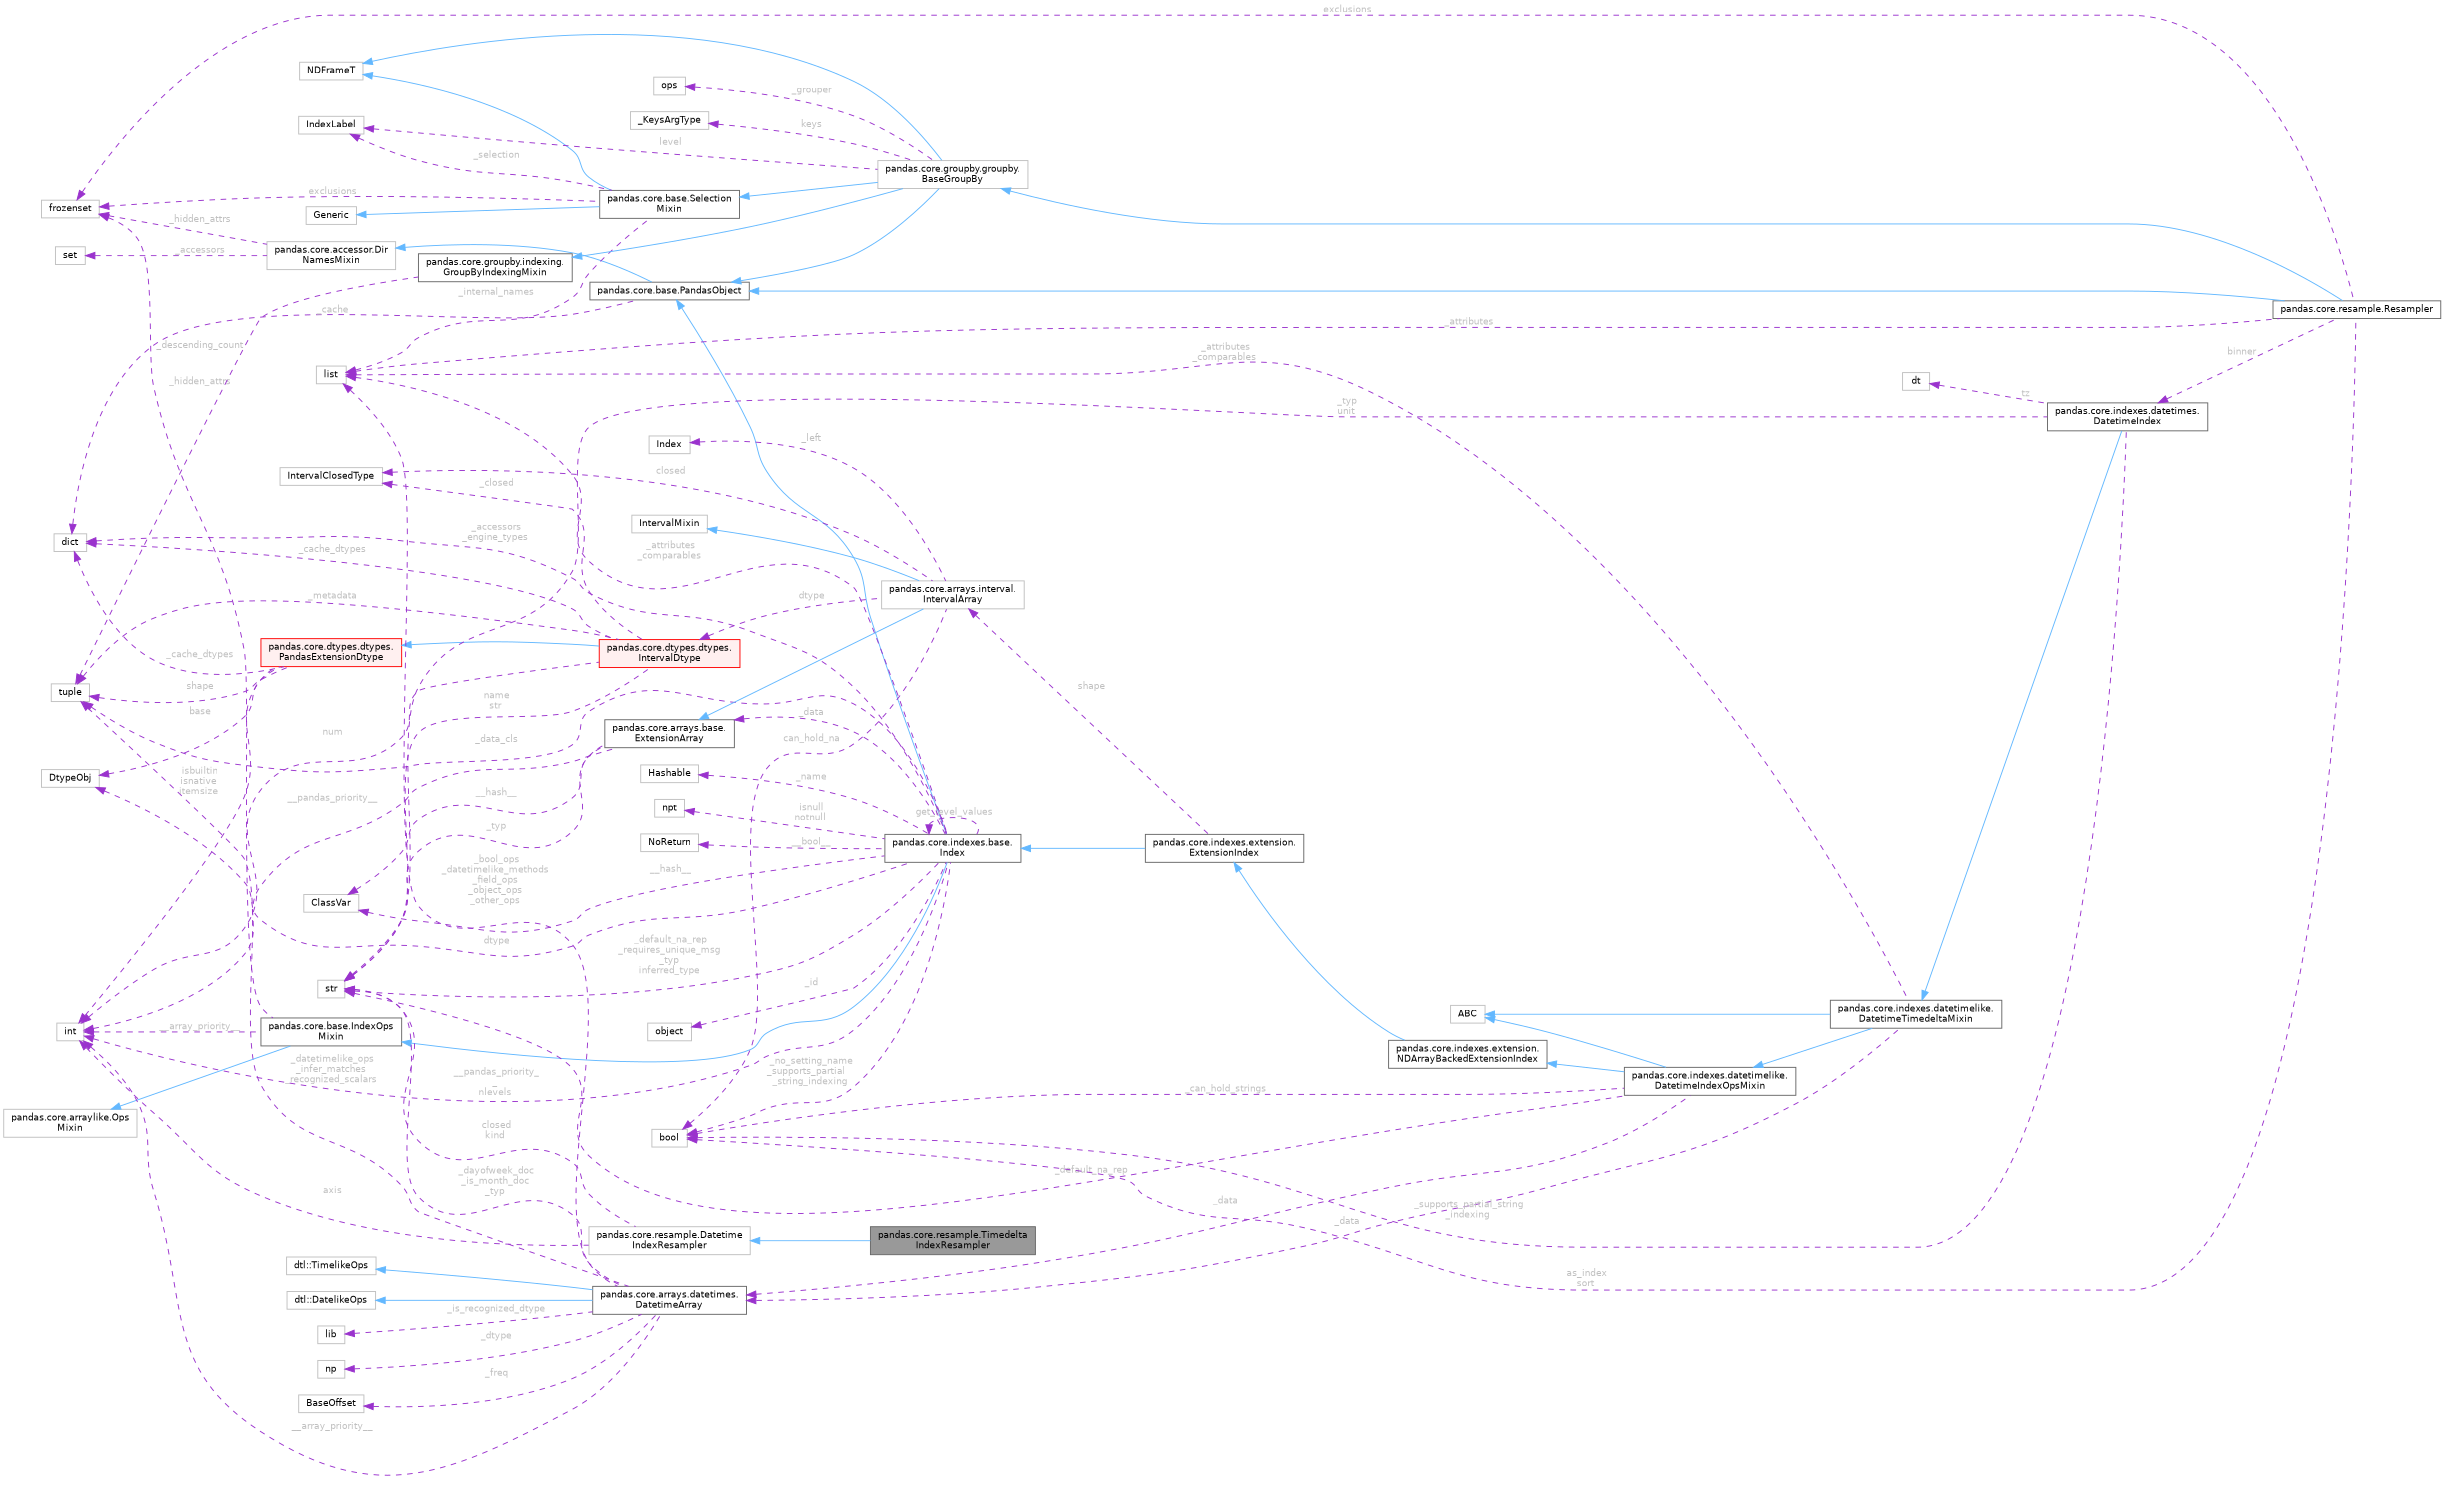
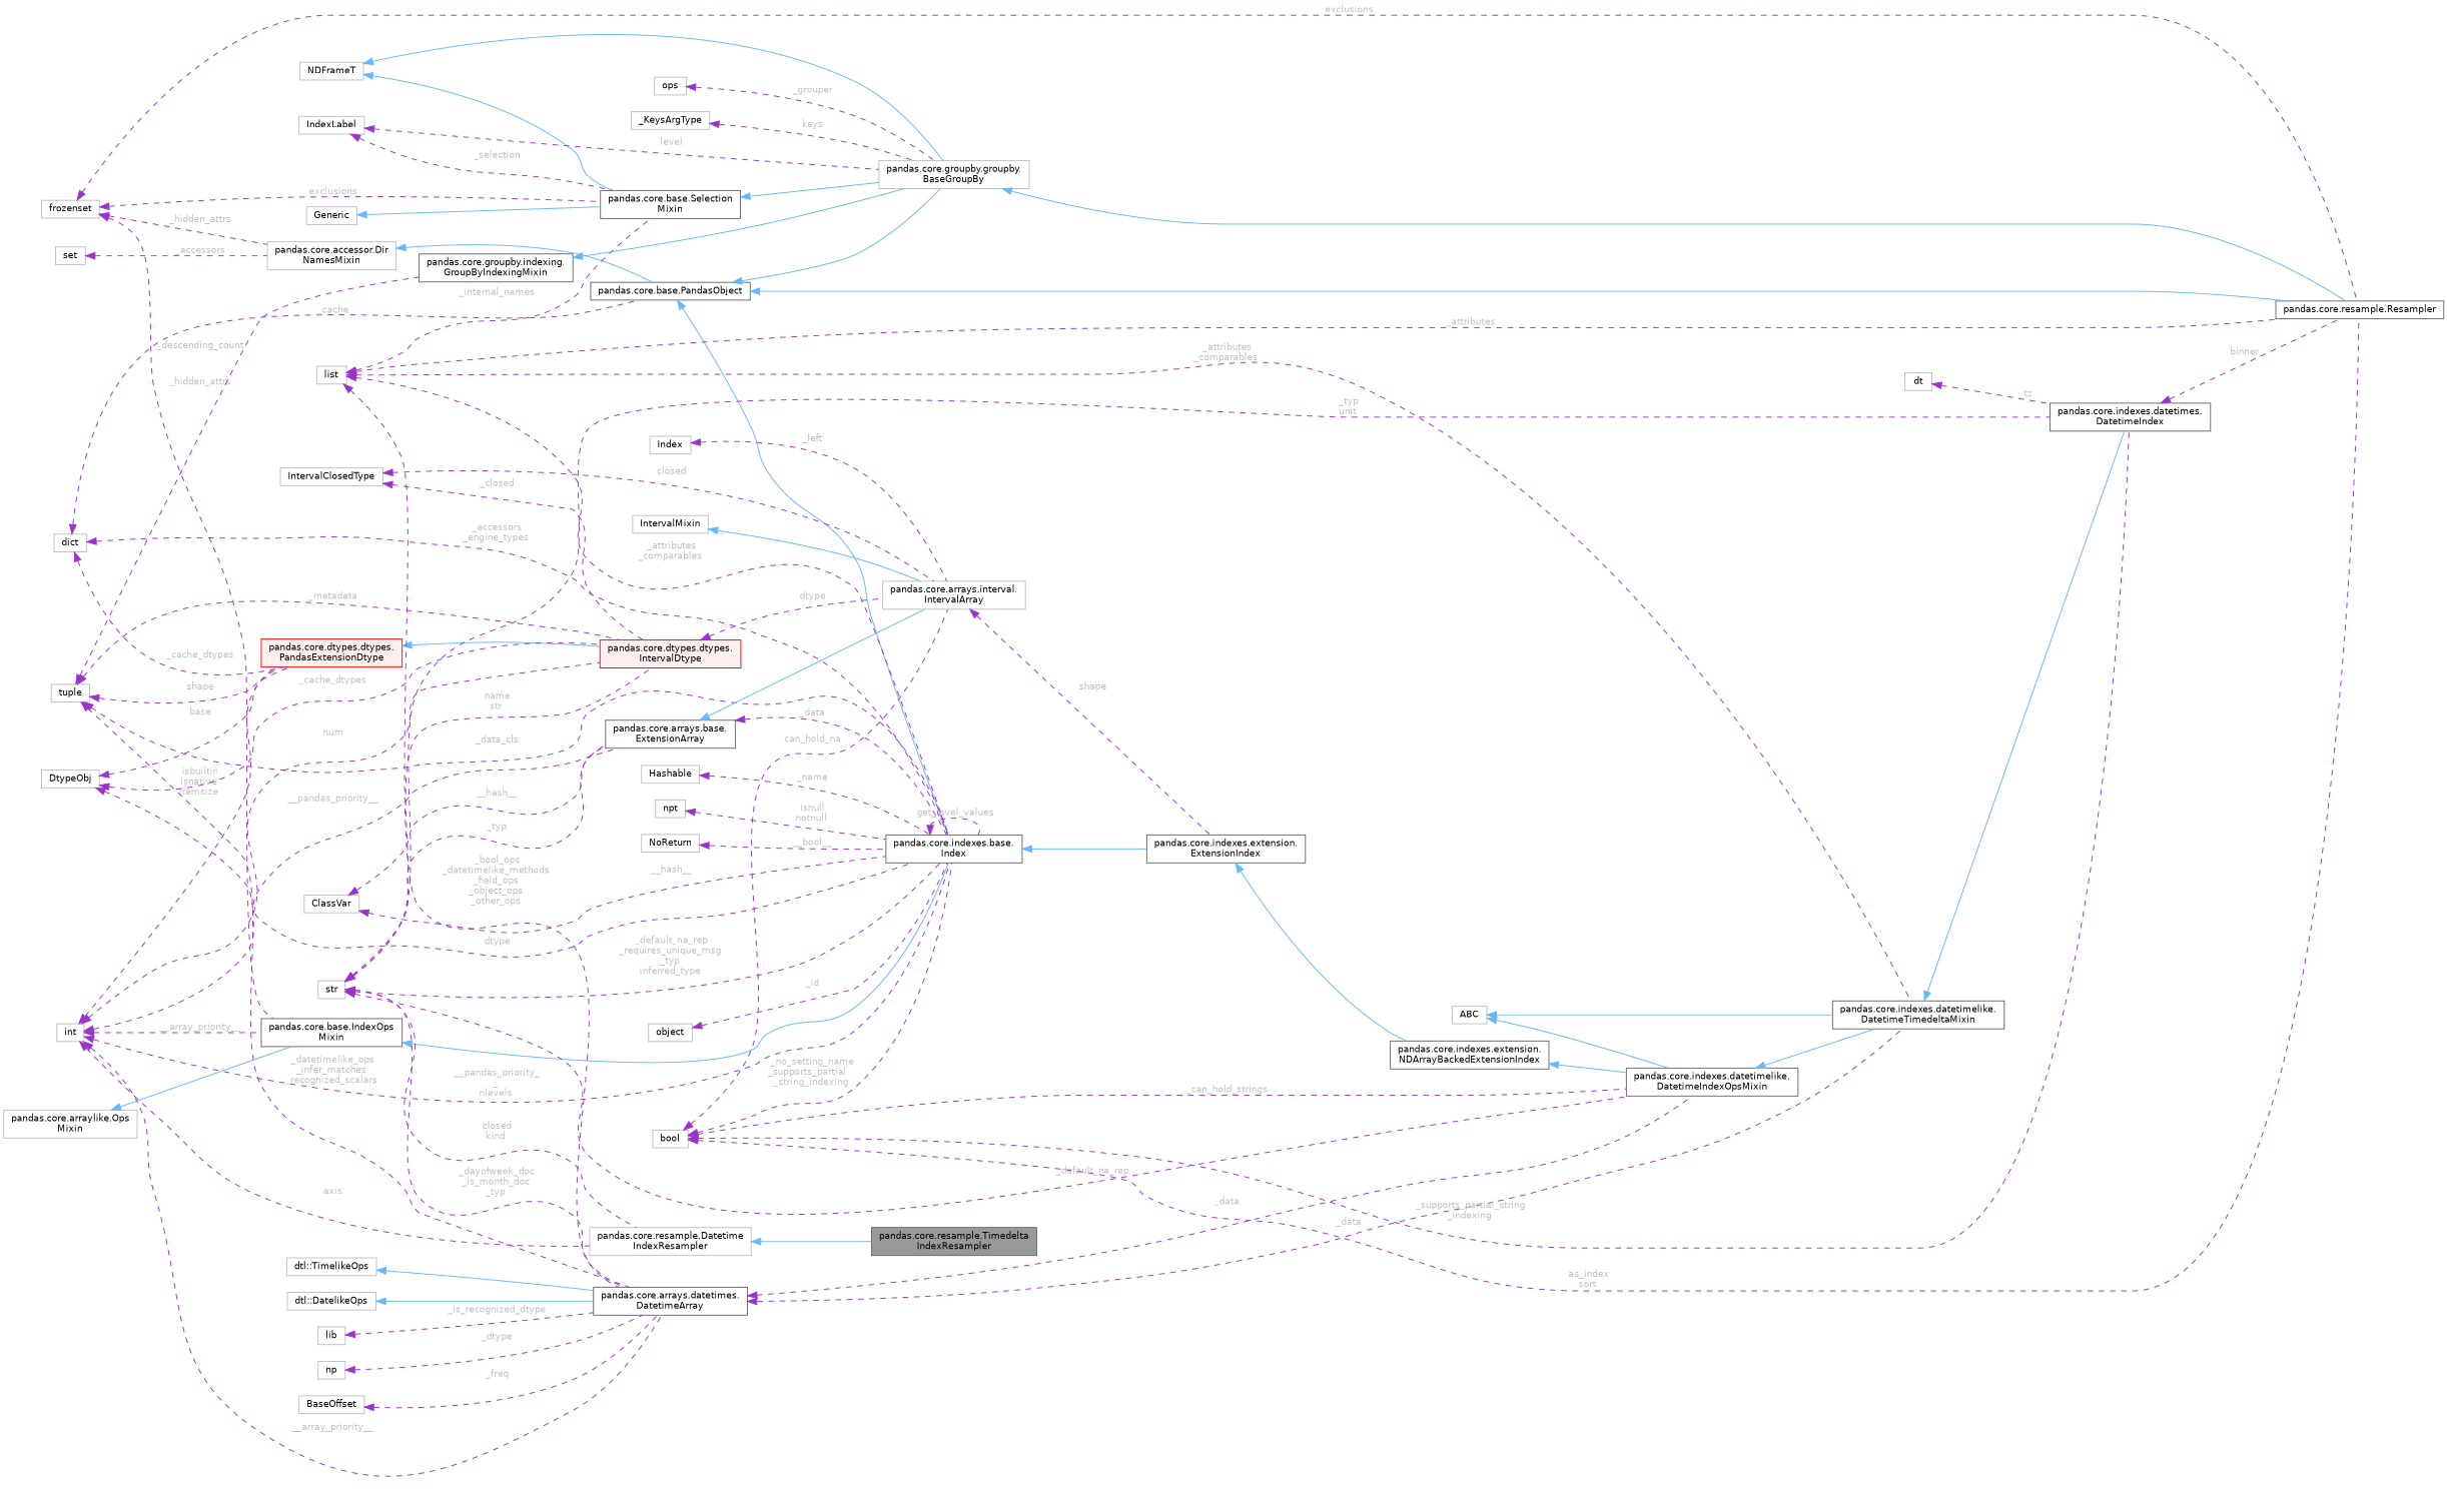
  digraph {
    rankdir=LR
    node [color=grey75 fillcolor=white fontname=Helvetica fontsize=10 shape=box style=filled]
    edge [color=darkorchid3 dir=back fontname=Helvetica fontsize=10 labelfontname=Helvetica labelfontsize=10 style=dashed fontcolor=grey]
    n1 [color=gray40 fillcolor=grey60 fontcolor=black height=0.2 label="pandas.core.resample.Timedelta\lIndexResampler" width=0.4]
    n2 [height=0.2 label="pandas.core.resample.Datetime\lIndexResampler" width=0.4]
    n3 [color=gray40 height=0.2 label="pandas.core.resample.Resampler" width=0.4]
    n4 [height=0.2 label="pandas.core.groupby.groupby.\lBaseGroupBy" width=0.4]
    n5 [color=gray40 height=0.2 label="pandas.core.base.PandasObject" width=0.4]
    n6 [color=gray40 height=0.2 label="pandas.core.indexes.base.\lIndex" width=0.4]
    n7 [color=gray40 height=0.2 label="pandas.core.indexes.extension.\lExtensionIndex" width=0.4]
    n8 [height=0.2 label="pandas.core.accessor.Dir\lNamesMixin" width=0.4]
    n9 [height=0.2 label=set width=0.4]
    n10 [height=0.2 label=frozenset width=0.4]
    n11 [color=gray40 height=0.2 label="pandas.core.base.Selection\lMixin" width=0.4]
    n12 [color=gray40 height=0.2 label="pandas.core.base.IndexOps\lMixin" width=0.4]
    n13 [height=0.2 label=dict width=0.4]
    n14 [color=red fillcolor="#FFF0F0" height=0.2 label="pandas.core.dtypes.dtypes.\lIntervalDtype" width=0.4]
    n15 [color=red fillcolor="#FFF0F0" height=0.2 label="pandas.core.dtypes.dtypes.\lPandasExtensionDtype" width=0.4]
    n16 [height=0.2 label="pandas.core.arrays.interval.\lIntervalArray" width=0.4]
    n17 [height=0.2 label=Generic width=0.4]
    n18 [height=0.2 label=NDFrameT width=0.4]
    n19 [height=0.2 label=IndexLabel width=0.4]
    n20 [height=0.2 label=list width=0.4]
    n21 [color=gray40 height=0.2 label="pandas.core.indexes.datetimelike.\lDatetimeTimedeltaMixin" width=0.4]
    n22 [color=gray40 height=0.2 label="pandas.core.arrays.datetimes.\lDatetimeArray" width=0.4]
    n23 [color=gray40 height=0.2 label="pandas.core.indexes.datetimes.\lDatetimeIndex" width=0.4]
    n24 [color=gray40 height=0.2 label="pandas.core.indexes.datetimelike.\lDatetimeIndexOpsMixin" width=0.4]
    n25 [color=gray40 height=0.2 label="pandas.core.groupby.indexing.\lGroupByIndexingMixin" width=0.4]
    n26 [height=0.2 label=tuple width=0.4]
    n27 [height=0.2 label=ops width=0.4]
    n28 [height=0.2 label=_KeysArgType width=0.4]
    n29 [color=gray40 height=0.2 label="pandas.core.indexes.extension.\lNDArrayBackedExtensionIndex" width=0.4]
    n30 [height=0.2 label="pandas.core.arraylike.Ops\lMixin" width=0.4]
    n31 [height=0.2 label=int width=0.4]
    n32 [color=gray40 height=0.2 label="pandas.core.arrays.base.\lExtensionArray" width=0.4]
    n33 [height=0.2 label=str width=0.4]
    n34 [height=0.2 label=ClassVar width=0.4]
    n35 [height=0.2 label=object width=0.4]
    n36 [height=0.2 label=Hashable width=0.4]
    n37 [height=0.2 label=bool width=0.4]
    n38 [height=0.2 label=npt width=0.4]
    n39 [height=0.2 label=NoReturn width=0.4]
    n40 [height=0.2 label=DtypeObj width=0.4]
    n41 [height=0.2 label=IntervalMixin width=0.4]
    n42 [height=0.2 label=Index width=0.4]
    n43 [height=0.2 label=IntervalClosedType width=0.4]
    n44 [height=0.2 label=ABC width=0.4]
    n45 [height=0.2 label="dtl::TimelikeOps" width=0.4]
    n46 [height=0.2 label="dtl::DatelikeOps" width=0.4]
    n47 [height=0.2 label=lib width=0.4]
    n48 [height=0.2 label=np width=0.4]
    n49 [height=0.2 label=BaseOffset width=0.4]
    n50 [height=0.2 label=dt width=0.4]
    n2 -> n1 [color=steelblue1 style=solid fontcolor=""]
    n4 -> n3 [color=steelblue1 style=solid fontcolor=""]
    n5 -> n3 [color=steelblue1 style=solid fontcolor=""]
    n5 -> n4 [color=steelblue1 style=solid fontcolor=""]
    n5 -> n6 [color=steelblue1 style=solid fontcolor=""]
    n6 -> n6 [label=" get_level_values"]
    n6 -> n7 [color=steelblue1 style=solid fontcolor=""]
    n7 -> n29 [color=steelblue1 style=solid fontcolor=""]
    n8 -> n5 [color=steelblue1 style=solid fontcolor=""]
    n9 -> n8 [label=" _accessors"]
    n10 -> n3 [label=" exclusions"]
    n10 -> n8 [label=" _hidden_attrs"]
    n10 -> n11 [label=" exclusions"]
    n10 -> n12 [label=" _hidden_attrs"]
    n11 -> n4 [color=steelblue1 style=solid fontcolor=""]
    n12 -> n6 [color=steelblue1 style=solid fontcolor=""]
    n13 -> n5 [label=" _cache"]
    n13 -> n6 [label=" _accessors\n_engine_types"]
-   n13 -> n14 [label=" _cache_dtypes"]
+   n40 -> n14 [label=" _cache_dtypes"]
    n13 -> n15 [label=" _cache_dtypes"]
    n14 -> n16 [label=" dtype"]
    n15 -> n14 [color=steelblue1 style=solid fontcolor=""]
    n16 -> n7 [label=" shape"]
    n17 -> n11 [color=steelblue1 style=solid fontcolor=""]
    n18 -> n4 [color=steelblue1 style=solid fontcolor=""]
    n18 -> n11 [color=steelblue1 style=solid fontcolor=""]
    n19 -> n4 [label=" level"]
    n19 -> n11 [label=" _selection"]
    n20 -> n3 [label=" _attributes"]
    n20 -> n6 [label=" _attributes\n_comparables"]
    n20 -> n11 [label=" _internal_names"]
    n20 -> n21 [label=" _attributes\n_comparables"]
    n20 -> n22 [label=" _bool_ops\n_datetimelike_methods\n_field_ops\n_object_ops\n_other_ops"]
    n21 -> n23 [color=steelblue1 style=solid fontcolor=""]
    n22 -> n21 [label=" _data"]
    n22 -> n24 [label=" _data"]
    n23 -> n3 [label=" binner"]
    n24 -> n21 [color=steelblue1 style=solid fontcolor=""]
    n25 -> n4 [color=steelblue1 style=solid fontcolor=""]
    n26 -> n6 [label=" _data_cls"]
    n26 -> n14 [label=" _metadata"]
    n26 -> n15 [label=" shape"]
    n26 -> n22 [label=" _datetimelike_ops\n_infer_matches\n_recognized_scalars"]
    n26 -> n25 [label=" _descending_count"]
    n27 -> n4 [label=" _grouper"]
    n28 -> n4 [label=" keys"]
    n29 -> n24 [color=steelblue1 style=solid fontcolor=""]
    n30 -> n12 [color=steelblue1 style=solid fontcolor=""]
    n31 -> n2 [label=" axis"]
    n31 -> n6 [label=" __pandas_priority_\l_\nnlevels"]
    n31 -> n12 [label=" __array_priority__"]
    n31 -> n14 [label=" num"]
    n31 -> n15 [label=" isbuiltin\nisnative\nitemsize"]
    n31 -> n22 [label=" __array_priority__"]
    n31 -> n32 [label=" __pandas_priority__"]
    n32 -> n6 [label=" _data"]
    n32 -> n16 [color=steelblue1 style=solid fontcolor=""]
    n33 -> n2 [label=" closed\nkind"]
    n33 -> n6 [label=" _default_na_rep\n_requires_unique_msg\n_typ\ninferred_type"]
    n33 -> n14 [label=" name\nstr"]
    n33 -> n22 [label=" _dayofweek_doc\n_is_month_doc\n_typ"]
    n33 -> n23 [label=" _typ\nunit"]
    n33 -> n24 [label=" _default_na_rep"]
    n33 -> n32 [label=" _typ"]
    n34 -> n6 [label=" __hash__"]
    n34 -> n32 [label=" __hash__"]
    n35 -> n6 [label=" _id"]
    n36 -> n6 [label=" _name"]
    n37 -> n3 [label=" as_index\nsort"]
    n37 -> n6 [label=" _no_setting_name\n_supports_partial\l_string_indexing"]
    n37 -> n16 [label=" can_hold_na"]
    n37 -> n23 [label=" _supports_partial_string\l_indexing"]
    n37 -> n24 [label=" _can_hold_strings"]
    n38 -> n6 [label=" isnull\nnotnull"]
    n39 -> n6 [label=" __bool__"]
    n40 -> n6 [label=" dtype"]
    n40 -> n15 [label=" base"]
    n41 -> n16 [color=steelblue1 style=solid fontcolor=""]
    n42 -> n16 [label=" _left"]
    n43 -> n14 [label=" _closed"]
    n43 -> n16 [label=" closed"]
    n44 -> n21 [color=steelblue1 style=solid fontcolor=""]
    n44 -> n24 [color=steelblue1 style=solid fontcolor=""]
    n45 -> n22 [color=steelblue1 style=solid fontcolor=""]
    n46 -> n22 [color=steelblue1 style=solid fontcolor=""]
    n47 -> n22 [label=" _is_recognized_dtype"]
    n48 -> n22 [label=" _dtype"]
    n49 -> n22 [label=" _freq"]
    n50 -> n23 [label=" tz"]
  }
